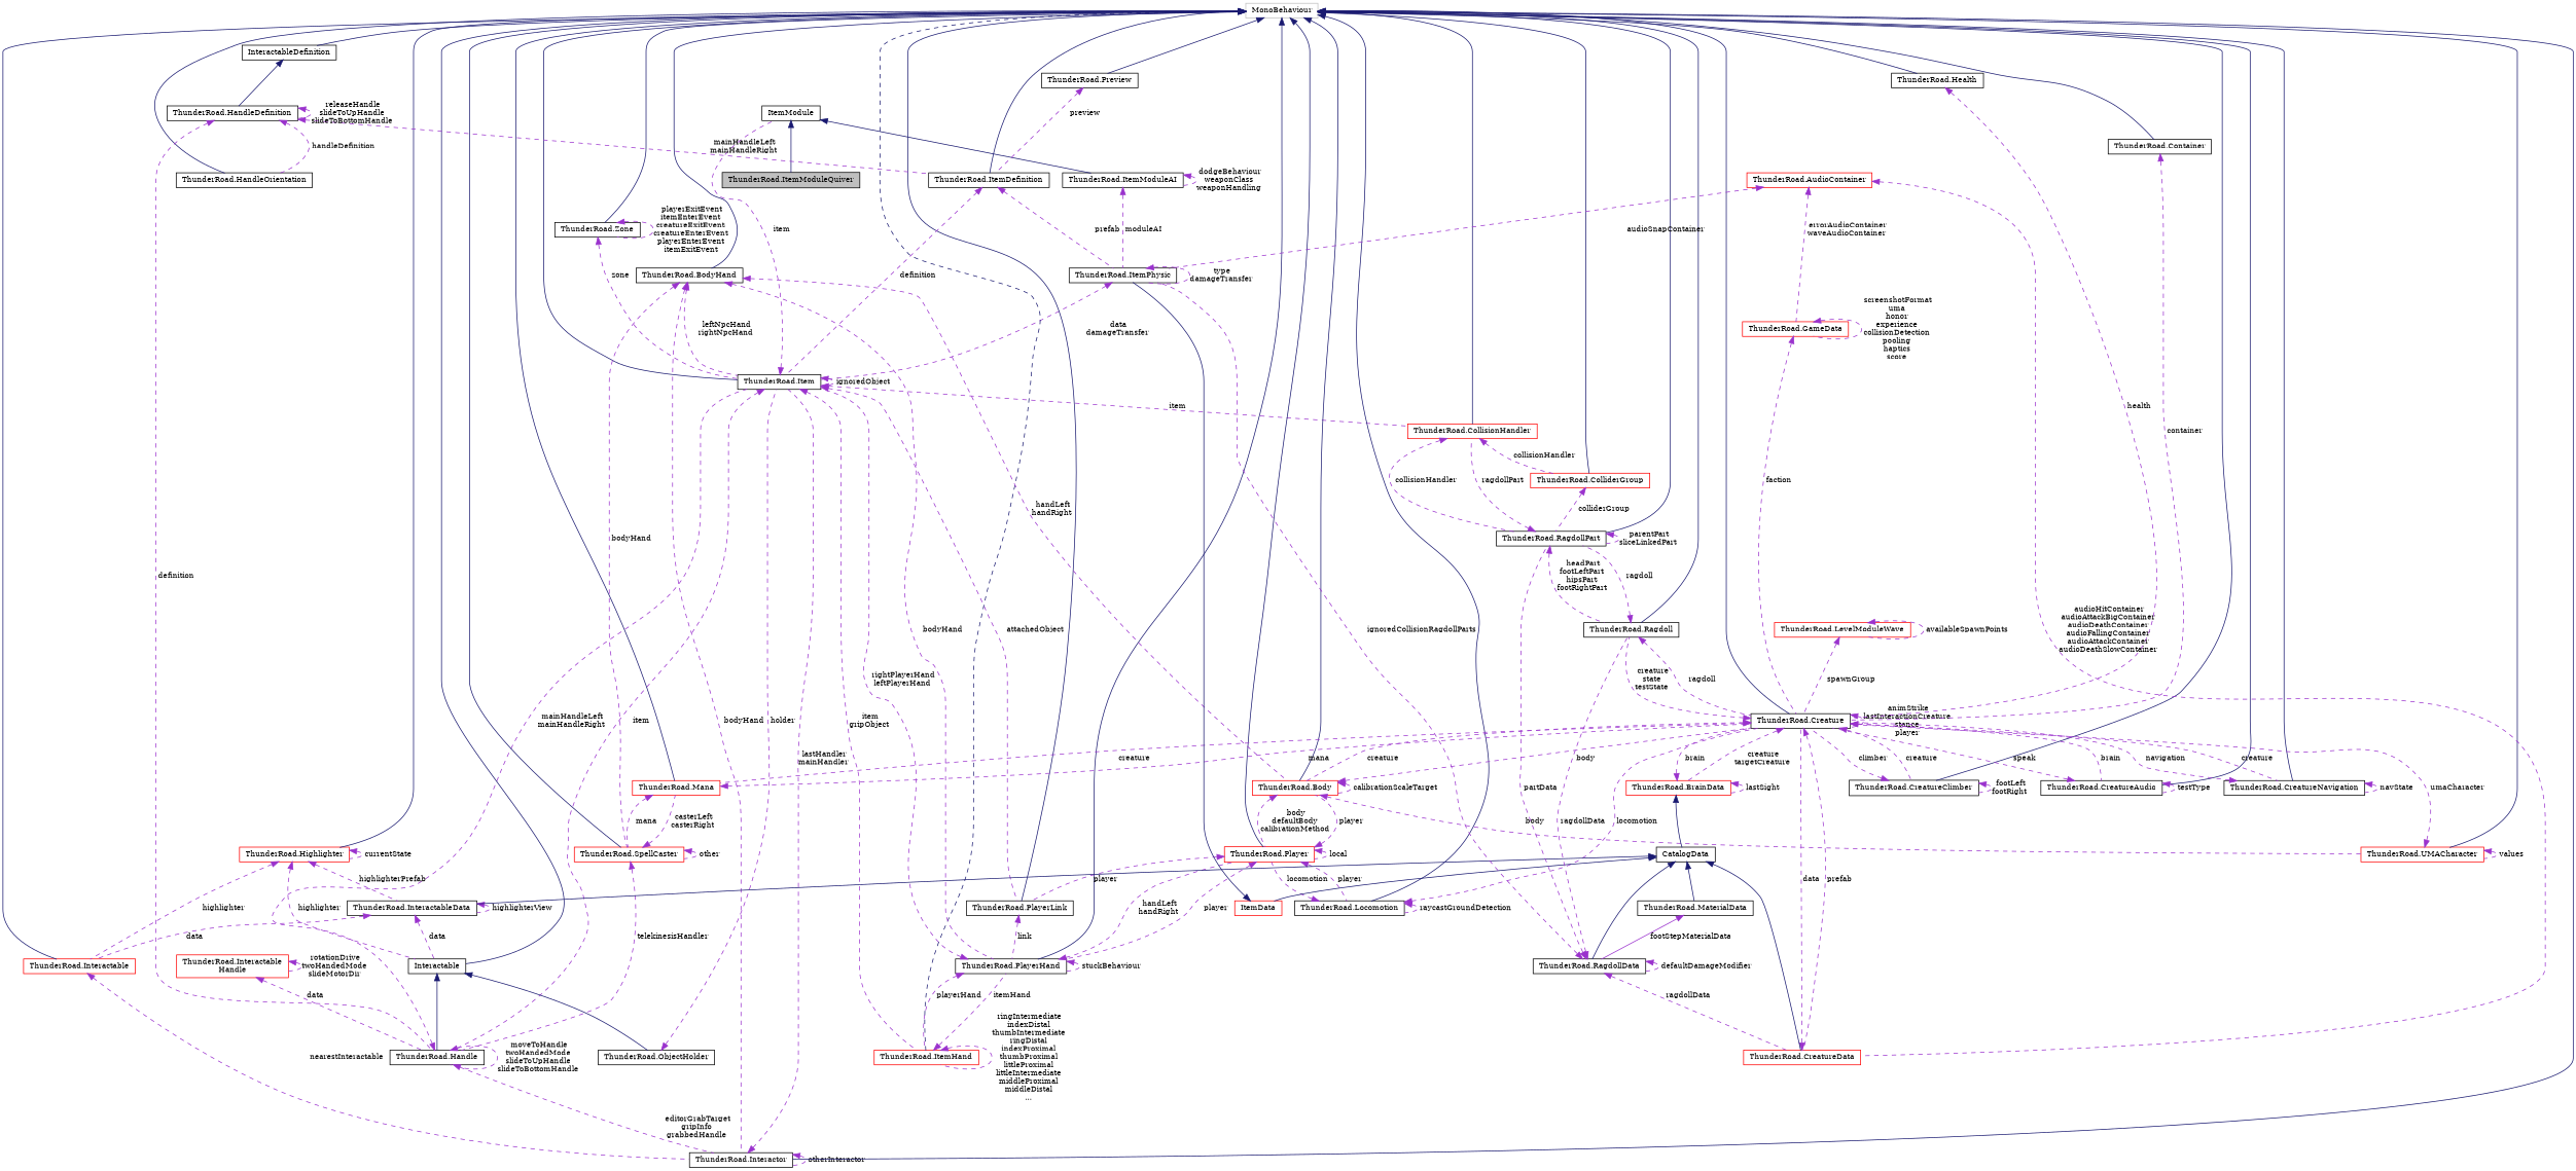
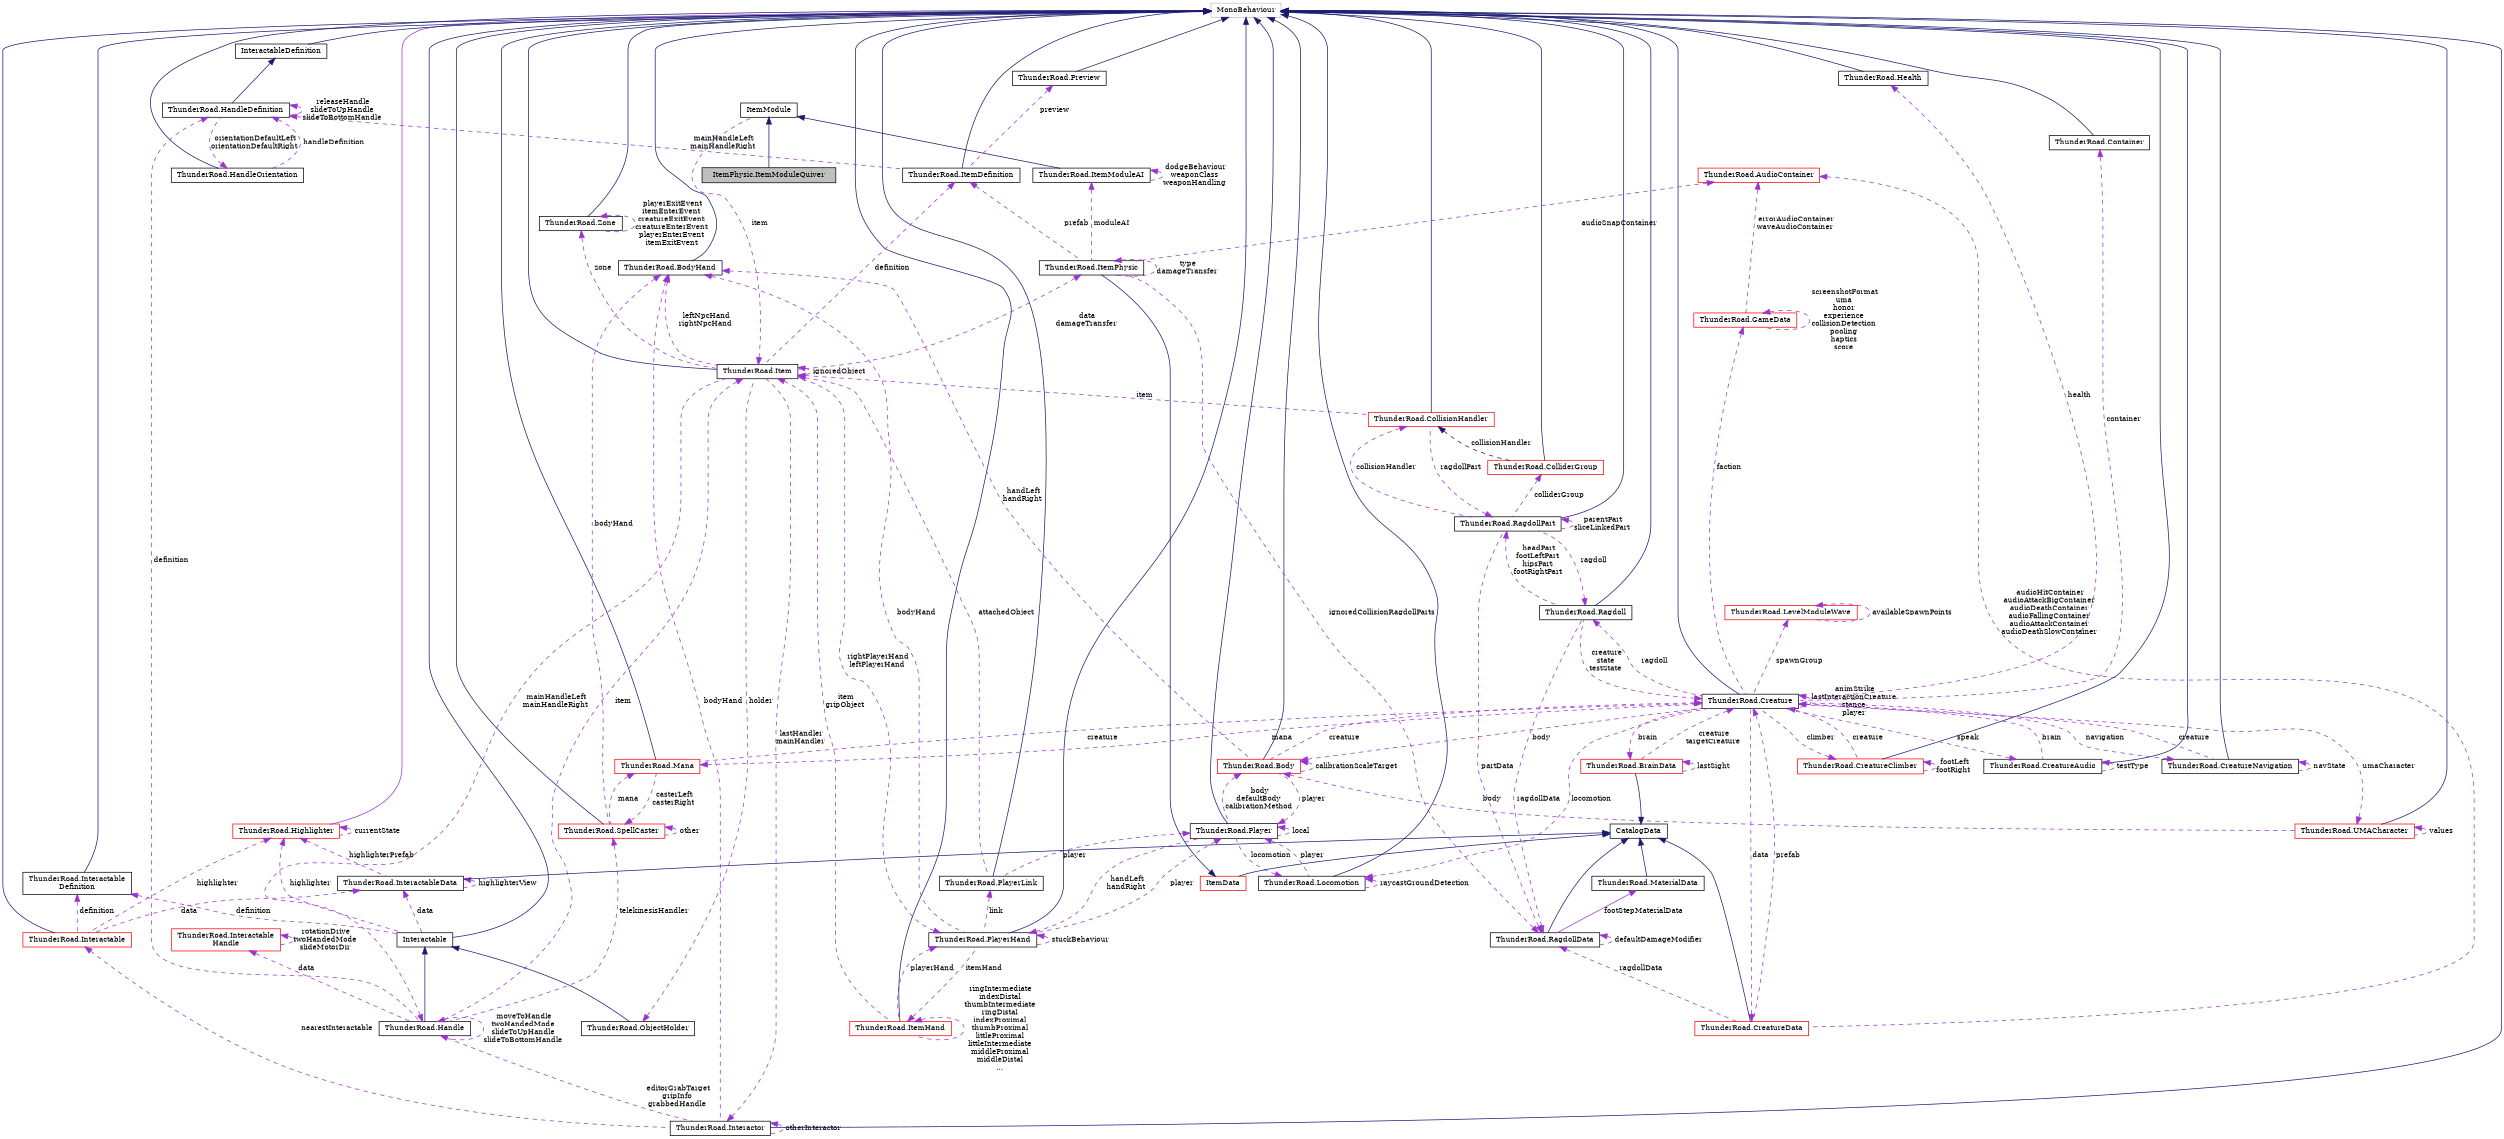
  digraph {
    fontname="DejaVu Serif"
    rankdir=TB
    node [color=black fillcolor=white fontname="DejaVu Serif" fontsize=10 shape=record style=filled]
    edge [color=darkorchid3 dir=back fontname="DejaVu Serif" fontsize=10 labelfontname=Helvetica labelfontsize=10 style=dashed]
-   n1 [fillcolor=grey75 fontcolor=black height=0.2 label="ThunderRoad.ItemModuleQuiver" width=0.4]
+   n1 [fillcolor=grey75 fontcolor=black height=0.2 label="ItemPhysic.ItemModuleQuiver" width=0.4]
    n2 [height=0.2 label=ItemModule width=0.4]
    n3 [height=0.2 label="ThunderRoad.ItemModuleAI" width=0.4]
    n4 [height=0.2 label="ThunderRoad.ItemPhysic" width=0.4]
    n5 [height=0.2 label="ThunderRoad.Item" width=0.4]
    n6 [height=0.2 label="ThunderRoad.Handle" width=0.4]
    n7 [height=0.2 label="ThunderRoad.PlayerLink" width=0.4]
    n8 [color=red height=0.2 label="ThunderRoad.ItemHand" width=0.4]
    n9 [color=red height=0.2 label="ThunderRoad.CollisionHandler" width=0.4]
    n10 [height=0.2 label="ThunderRoad.Interactor" width=0.4]
    n11 [height=0.2 label="ThunderRoad.PlayerHand" width=0.4]
    n12 [height=0.2 label="ThunderRoad.RagdollPart" width=0.4]
    n13 [color=red height=0.2 label="ThunderRoad.ColliderGroup" width=0.4]
    n14 [color=grey75 height=0.2 label=MonoBehaviour width=0.4]
    n15 [height=0.2 label=Interactable width=0.4]
    n16 [color=red height=0.2 label="ThunderRoad.Highlighter" width=0.4]
+   n17 [height=0.2 label="ThunderRoad.Interactable\lDefinition" width=0.4]
    n18 [height=0.2 label=InteractableDefinition width=0.4]
    n19 [height=0.2 label="ThunderRoad.HandleOrientation" width=0.4]
    n20 [color=red height=0.2 label="ThunderRoad.SpellCaster" width=0.4]
    n21 [color=red height=0.2 label="ThunderRoad.Mana" width=0.4]
    n22 [height=0.2 label="ThunderRoad.Creature" width=0.4]
-   n23 [height=0.2 label="ThunderRoad.CreatureClimber" width=0.4]
+   n23 [color=red height=0.2 label="ThunderRoad.CreatureClimber" width=0.4]
    n24 [height=0.2 label="ThunderRoad.Health" width=0.4]
    n25 [height=0.2 label="ThunderRoad.Locomotion" width=0.4]
-   n26 [color=red height=0.2 label="ThunderRoad.Player" width=0.4]
+   n26 [height=0.2 label="ThunderRoad.Player" width=0.4]
    n27 [color=red height=0.2 label="ThunderRoad.Body" width=0.4]
    n28 [height=0.2 label="ThunderRoad.BodyHand" width=0.4]
    n29 [height=0.2 label="ThunderRoad.Ragdoll" width=0.4]
    n30 [height=0.2 label="ThunderRoad.CreatureAudio" width=0.4]
    n31 [color=red height=0.2 label="ThunderRoad.UMACharacter" width=0.4]
    n32 [height=0.2 label="ThunderRoad.Container" width=0.4]
    n33 [height=0.2 label="ThunderRoad.CreatureNavigation" width=0.4]
    n34 [color=red height=0.2 label="ThunderRoad.Interactable" width=0.4]
    n35 [height=0.2 label="ThunderRoad.ItemDefinition" width=0.4]
    n36 [height=0.2 label="ThunderRoad.Preview" width=0.4]
    n37 [height=0.2 label="ThunderRoad.Zone" width=0.4]
    n38 [height=0.2 label="ThunderRoad.ObjectHolder" width=0.4]
    n39 [height=0.2 label="ThunderRoad.InteractableData" width=0.4]
    n40 [height=0.2 label="ThunderRoad.HandleDefinition" width=0.4]
    n41 [color=red height=0.2 label="ThunderRoad.CreatureData" width=0.4]
    n42 [color=red height=0.2 label="ThunderRoad.BrainData" width=0.4]
    n43 [height=0.2 label=CatalogData width=0.4]
    n44 [height=0.2 label="ThunderRoad.RagdollData" width=0.4]
    n45 [height=0.2 label="ThunderRoad.MaterialData" width=0.4]
    n46 [color=red height=0.2 label=ItemData width=0.4]
    n47 [color=red height=0.2 label="ThunderRoad.Interactable\lHandle" width=0.4]
    n48 [color=red height=0.2 label="ThunderRoad.GameData" width=0.4]
    n49 [color=red height=0.2 label="ThunderRoad.AudioContainer" width=0.4]
    n50 [color=red height=0.2 label="ThunderRoad.LevelModuleWave" width=0.4]
    n2 -> n1 [color=midnightblue style=solid]
    n2 -> n3 [color=midnightblue style=solid]
    n3 -> n3 [label=" dodgeBehaviour\nweaponClass\nweaponHandling"]
    n3 -> n4 [label=" moduleAI"]
    n4 -> n4 [label=" type\ndamageTransfer"]
    n4 -> n5 [label=" data\ndamageTransfer"]
    n5 -> n2 [label=" item"]
    n5 -> n5 [label=" ignoredObject"]
    n5 -> n6 [label=" item"]
    n5 -> n7 [label=" attachedObject"]
    n5 -> n8 [label=" item\ngripObject"]
    n5 -> n9 [label=" item"]
    n6 -> n5 [label=" mainHandleLeft\nmainHandleRight"]
    n6 -> n6 [label=" moveToHandle\ntwoHandedMode\nslideToUpHandle\nslideToBottomHandle"]
    n6 -> n10 [label=" editorGrabTarget\ngripInfo\ngrabbedHandle"]
    n7 -> n11 [label=" link"]
    n8 -> n8 [label=" ringIntermediate\nindexDistal\nthumbIntermediate\nringDistal\nindexProximal\nthumbProximal\nlittleProximal\nlittleIntermediate\nmiddleProximal\nmiddleDistal\n..."]
    n8 -> n11 [label=" itemHand"]
    n9 -> n12 [label=" collisionHandler"]
-   n9 -> n13 [label=" collisionHandler"]
+   n9 -> n13 [color=midnightblue label=" collisionHandler"]
    n10 -> n5 [label=" lastHandler\nmainHandler"]
    n10 -> n10 [label=" otherInteractor"]
    n11 -> n5 [label=" rightPlayerHand\nleftPlayerHand"]
    n11 -> n8 [label=" playerHand"]
    n11 -> n11 [label=" stuckBehaviour"]
    n11 -> n26 [label=" handLeft\nhandRight"]
    n12 -> n9 [label=" ragdollPart"]
    n12 -> n12 [label=" parentPart\nsliceLinkedPart"]
    n12 -> n29 [label=" headPart\nfootLeftPart\nhipsPart\nfootRightPart"]
    n13 -> n12 [label=" colliderGroup"]
    n14 -> n5 [color=midnightblue style=solid]
    n14 -> n7 [color=midnightblue style=solid]
-   n14 -> n8 [color=midnightblue]
+   n14 -> n8 [color=midnightblue style=solid]
    n14 -> n9 [color=midnightblue style=solid]
    n14 -> n10 [color=midnightblue style=solid]
    n14 -> n11 [color=midnightblue style=solid]
    n14 -> n12 [color=midnightblue style=solid]
    n14 -> n13 [color=midnightblue style=solid]
    n14 -> n15 [color=midnightblue style=solid]
-   n14 -> n16 [color=midnightblue style=solid]
+   n14 -> n16 [style=solid]
+   n14 -> n17 [color=midnightblue style=solid]
    n14 -> n18 [color=midnightblue style=solid]
    n14 -> n19 [color=midnightblue style=solid]
    n14 -> n20 [color=midnightblue style=solid]
    n14 -> n21 [color=midnightblue style=solid]
    n14 -> n22 [color=midnightblue style=solid]
    n14 -> n23 [color=midnightblue style=solid]
    n14 -> n24 [color=midnightblue style=solid]
    n14 -> n25 [color=midnightblue style=solid]
    n14 -> n26 [color=midnightblue style=solid]
    n14 -> n27 [color=midnightblue style=solid]
    n14 -> n28 [color=midnightblue style=solid]
    n14 -> n29 [color=midnightblue style=solid]
    n14 -> n30 [color=midnightblue style=solid]
    n14 -> n31 [color=midnightblue style=solid]
    n14 -> n32 [color=midnightblue style=solid]
    n14 -> n33 [color=midnightblue style=solid]
    n14 -> n34 [color=midnightblue style=solid]
    n14 -> n35 [color=midnightblue style=solid]
    n14 -> n36 [color=midnightblue style=solid]
    n14 -> n37 [color=midnightblue style=solid]
    n15 -> n6 [color=midnightblue style=solid]
    n15 -> n38 [color=midnightblue style=solid]
    n16 -> n15 [label=" highlighter"]
    n16 -> n16 [label=" currentState"]
    n16 -> n34 [label=" highlighter"]
    n16 -> n39 [label=" highlighterPrefab"]
+   n17 -> n15 [label=" definition"]
+   n17 -> n34 [label=" definition"]
    n18 -> n40 [color=midnightblue style=solid]
+   n19 -> n40 [label=" orientationDefaultLeft\norientationDefaultRight"]
    n20 -> n6 [label=" telekinesisHandler"]
    n20 -> n20 [label=" other"]
    n20 -> n21 [label=" casterLeft\ncasterRight"]
    n21 -> n20 [label=" mana"]
    n21 -> n22 [label=" mana"]
    n22 -> n21 [label=" creature"]
    n22 -> n22 [label=" animStrike\nlastInteractionCreature\nstance\nplayer"]
    n22 -> n23 [label=" creature"]
    n22 -> n27 [label=" creature"]
    n22 -> n29 [label=" creature\nstate\ntestState"]
    n22 -> n30 [label=" brain"]
    n22 -> n33 [label=" creature"]
    n22 -> n41 [label=" prefab"]
    n22 -> n42 [label=" creature\ntargetCreature"]
    n23 -> n22 [label=" climber"]
    n23 -> n23 [label=" footLeft\nfootRight"]
    n24 -> n22 [label=" health"]
    n25 -> n22 [label=" locomotion"]
    n25 -> n25 [label=" raycastGroundDetection"]
    n25 -> n26 [label=" locomotion"]
    n26 -> n7 [label=" player"]
    n26 -> n11 [label=" player"]
    n26 -> n25 [label=" player"]
    n26 -> n26 [label=" local"]
    n26 -> n27 [label=" player"]
    n27 -> n22 [label=" body"]
    n27 -> n26 [label=" body\ndefaultBody\ncalibrationMethod"]
    n27 -> n27 [label=" calibrationScaleTarget"]
    n27 -> n31 [label=" body"]
    n28 -> n5 [label=" leftNpcHand\nrightNpcHand"]
    n28 -> n10 [label=" bodyHand"]
    n28 -> n11 [label=" bodyHand"]
    n28 -> n20 [label=" bodyHand"]
    n28 -> n27 [label=" handLeft\nhandRight"]
    n29 -> n12 [label=" ragdoll"]
    n29 -> n22 [label=" ragdoll"]
    n30 -> n22 [label=" speak"]
    n30 -> n30 [label=" testType"]
    n31 -> n22 [label=" umaCharacter"]
    n31 -> n31 [label=" values"]
    n32 -> n22 [label=" container"]
    n33 -> n22 [label=" navigation"]
    n33 -> n33 [label=" navState"]
    n34 -> n10 [label=" nearestInteractable"]
    n35 -> n4 [label=" prefab"]
    n35 -> n5 [label=" definition"]
    n36 -> n35 [label=" preview"]
    n37 -> n5 [label=" zone"]
    n37 -> n37 [label=" playerExitEvent\nitemEnterEvent\ncreatureExitEvent\ncreatureEnterEvent\nplayerEnterEvent\nitemExitEvent"]
    n38 -> n5 [label=" holder"]
    n39 -> n15 [label=" data"]
    n39 -> n34 [label=" data"]
    n39 -> n39 [label=" highlighterView"]
    n40 -> n6 [label=" definition"]
    n40 -> n19 [label=" handleDefinition"]
    n40 -> n35 [label=" mainHandleLeft\nmainHandleRight"]
    n40 -> n40 [label=" releaseHandle\nslideToUpHandle\nslideToBottomHandle"]
    n41 -> n22 [label=" data"]
    n42 -> n22 [label=" brain"]
    n42 -> n42 [label=" lastSight"]
    n43 -> n39 [color=midnightblue style=solid]
    n43 -> n41 [color=midnightblue style=solid]
-   n42 -> n43 [color=midnightblue style=solid]
+   n43 -> n42 [color=midnightblue style=solid]
    n43 -> n44 [color=midnightblue style=solid]
    n43 -> n45 [color=midnightblue style=solid]
    n43 -> n46 [color=midnightblue style=solid]
    n44 -> n4 [label=" ignoredCollisionRagdollParts"]
    n44 -> n12 [label=" partData"]
    n44 -> n29 [label=" ragdollData"]
    n44 -> n41 [label=" ragdollData"]
    n44 -> n44 [label=" defaultDamageModifier"]
    n45 -> n44 [label=" footStepMaterialData" style=solid]
    n46 -> n4 [color=midnightblue style=solid]
    n47 -> n6 [label=" data"]
    n47 -> n47 [label=" rotationDrive\ntwoHandedMode\nslideMotorDir"]
    n48 -> n22 [label=" faction"]
    n48 -> n48 [label=" screenshotFormat\numa\nhonor\nexperience\ncollisionDetection\npooling\nhaptics\nscore"]
    n49 -> n4 [label=" audioSnapContainer"]
    n49 -> n41 [label=" audioHitContainer\naudioAttackBigContainer\naudioDeathContainer\naudioFallingContainer\naudioAttackContainer\naudioDeathSlowContainer"]
    n49 -> n48 [label=" errorAudioContainer\nwaveAudioContainer"]
    n50 -> n22 [label=" spawnGroup"]
    n50 -> n50 [label=" availableSpawnPoints"]
  }
